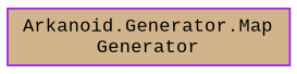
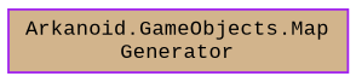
  digraph {
    rankdir=TB
    fontname="Liberation Mono"
-   n1 [color=purple fillcolor=tan fontname="Liberation Mono" fontsize=10 height=0.2 label="Arkanoid.Generator.Map\lGenerator" shape=record style=filled width=0.4]
+   n1 [color=purple fillcolor=tan fontname="Liberation Mono" fontsize=10 height=0.2 label="Arkanoid.GameObjects.Map\lGenerator" shape=record style=filled width=0.4]
  }
